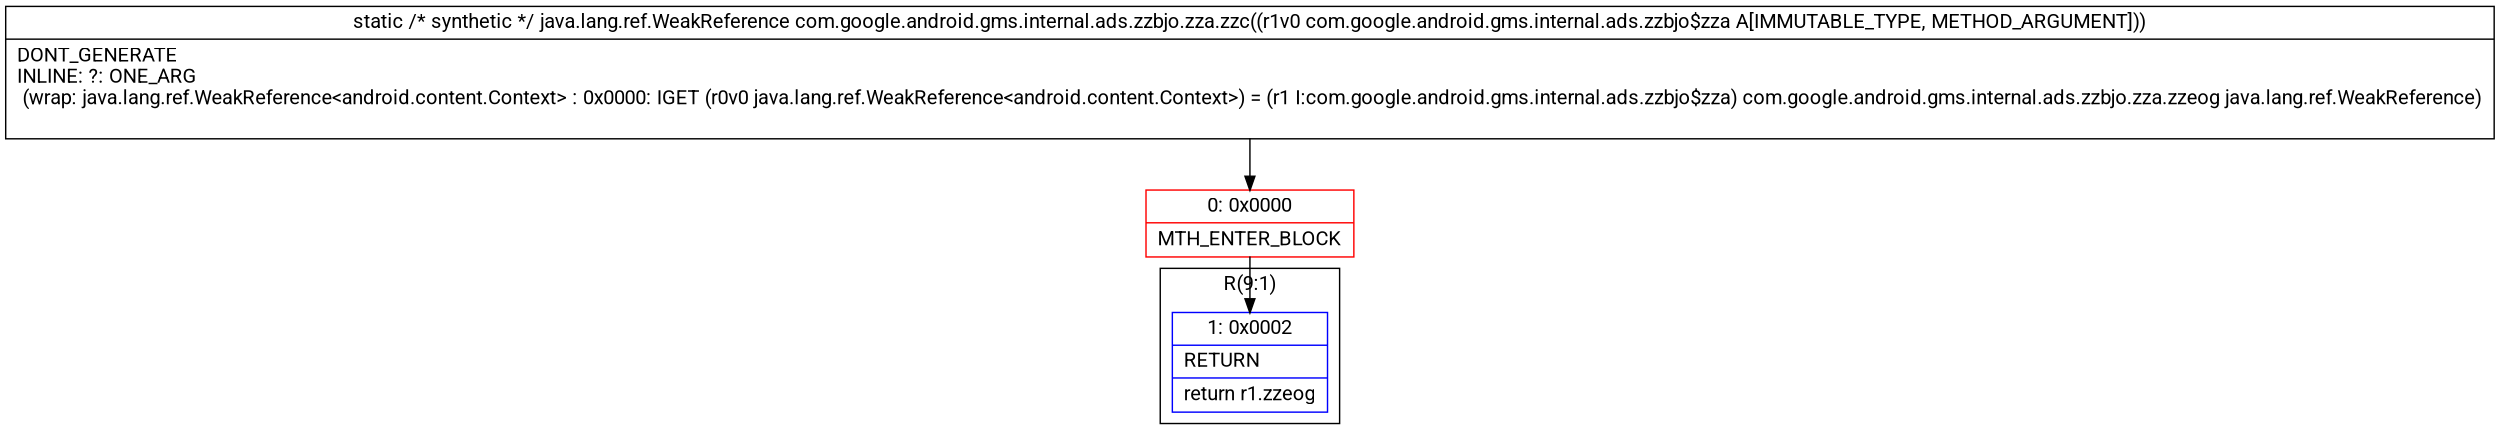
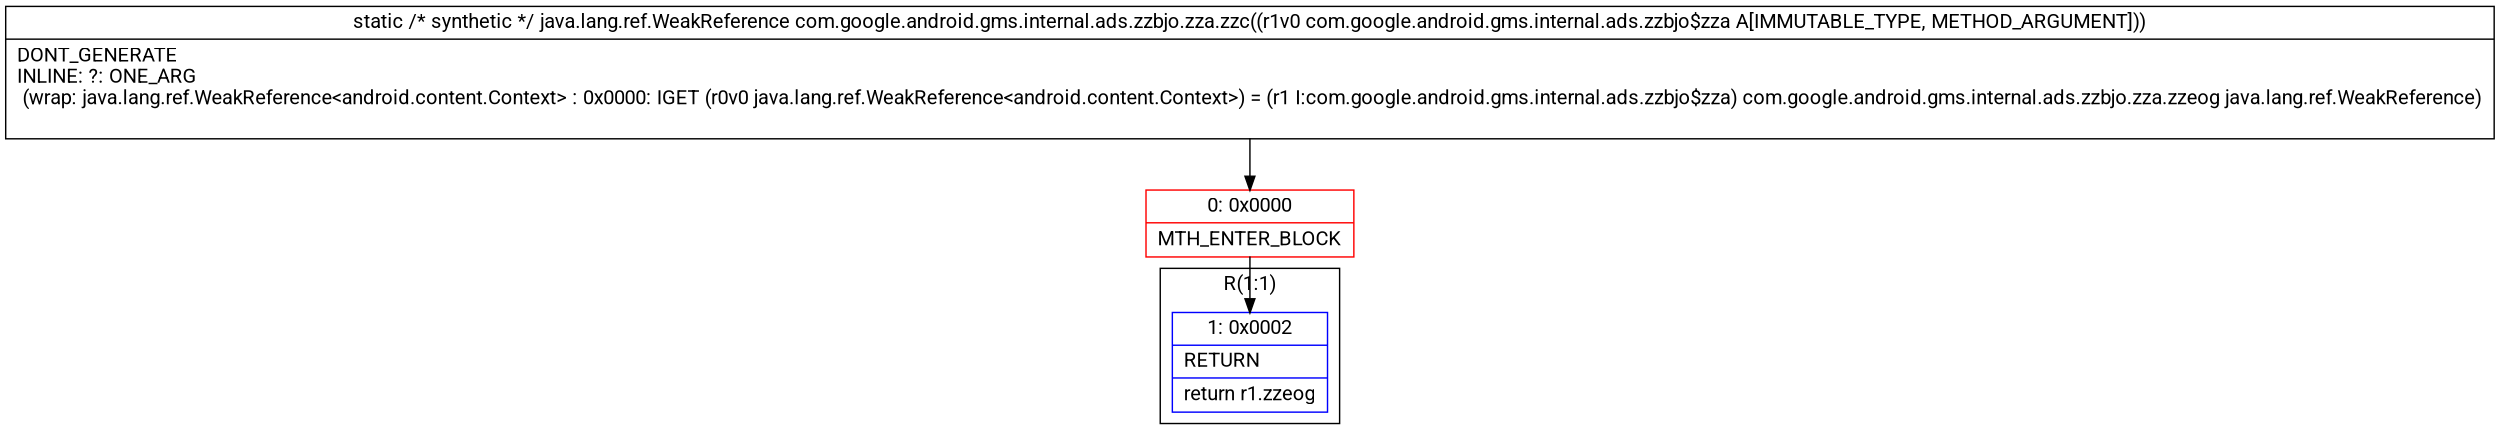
  digraph {
    fontname=Roboto
    node [shape=record fontname=Roboto]
    edge [fontname=Roboto]
    n1 [color=blue label="{1\:\ 0x0002|RETURN\l|return r1.zzeog\l}"]
    n2 [color=red label="{0\:\ 0x0000|MTH_ENTER_BLOCK\l}"]
    n3 [label="{static \/* synthetic *\/ java.lang.ref.WeakReference com.google.android.gms.internal.ads.zzbjo.zza.zzc((r1v0 com.google.android.gms.internal.ads.zzbjo$zza A[IMMUTABLE_TYPE, METHOD_ARGUMENT]))  | DONT_GENERATE\lINLINE: ?: ONE_ARG  \l  (wrap: java.lang.ref.WeakReference\<android.content.Context\> : 0x0000: IGET  (r0v0 java.lang.ref.WeakReference\<android.content.Context\>) = (r1 I:com.google.android.gms.internal.ads.zzbjo$zza) com.google.android.gms.internal.ads.zzbjo.zza.zzeog java.lang.ref.WeakReference)\l\l}"]
    subgraph cluster_1 {
-     label="R(9:1)"
+     label="R(1:1)"
      n1
    }
    n2 -> n1
    n3 -> n2
  }
